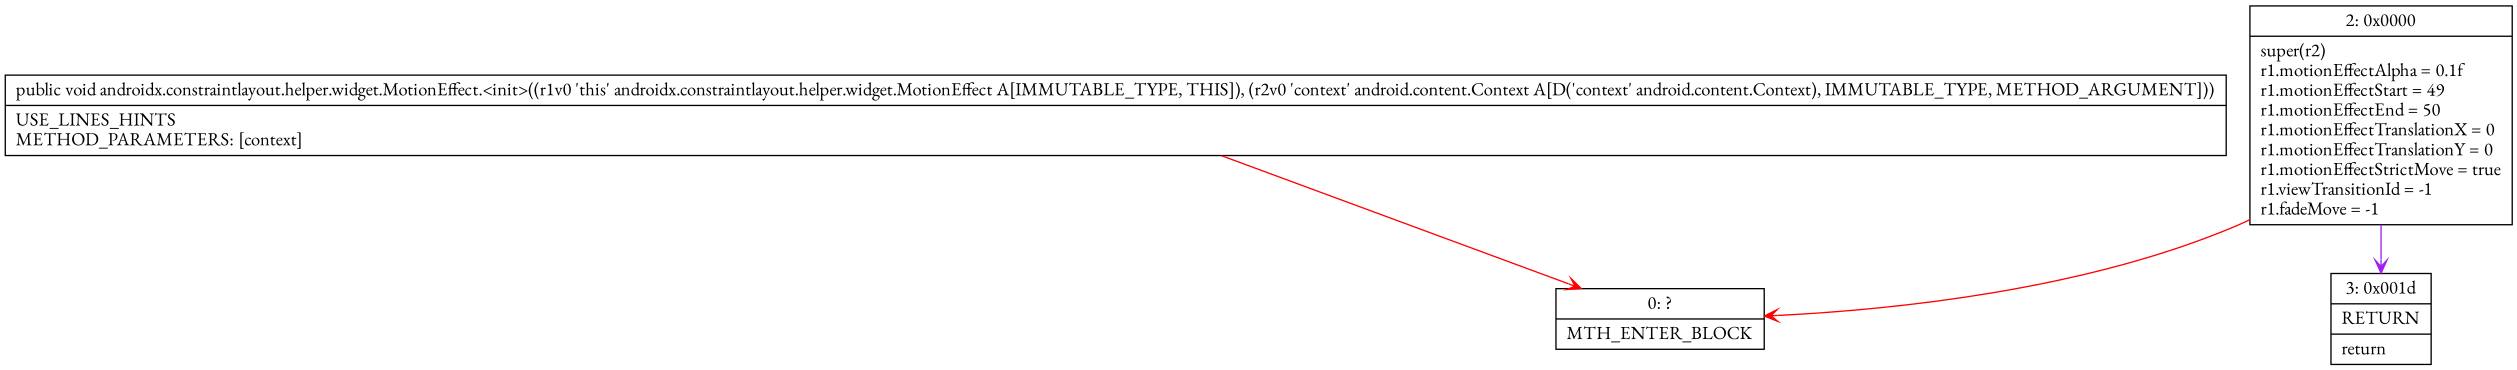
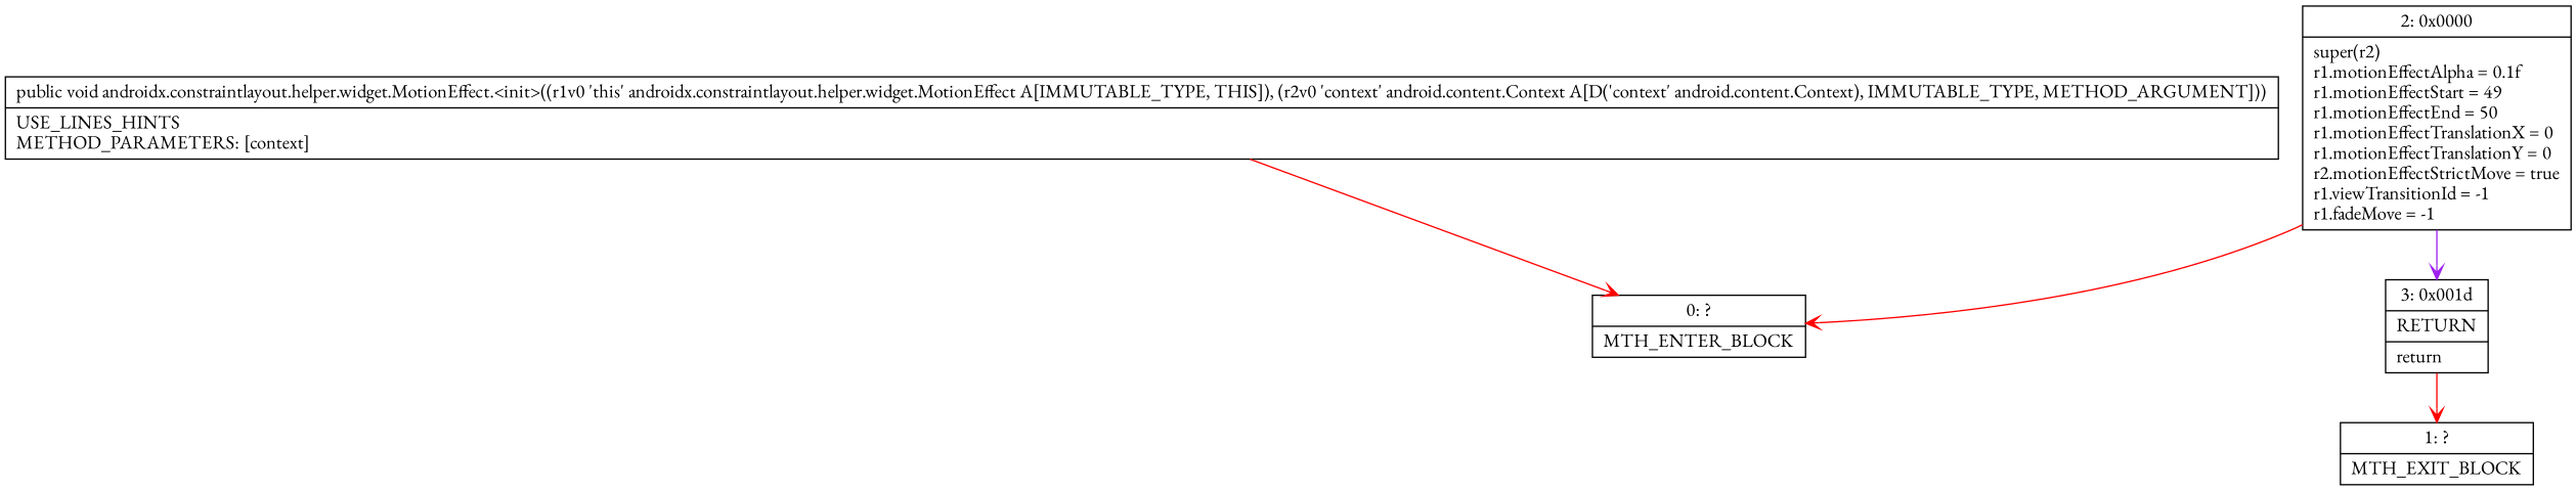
  digraph {
    fontname="EB Garamond"
    node [fontname="EB Garamond" shape=record]
    edge [arrowhead=vee color=red fontname="EB Garamond"]
    n1 [label="{0\:\ ?|MTH_ENTER_BLOCK\l}"]
-   n2 [label="{2\:\ 0x0000|super(r2)\lr1.motionEffectAlpha = 0.1f\lr1.motionEffectStart = 49\lr1.motionEffectEnd = 50\lr1.motionEffectTranslationX = 0\lr1.motionEffectTranslationY = 0\lr1.motionEffectStrictMove = true\lr1.viewTransitionId = \-1\lr1.fadeMove = \-1\l}"]
+   n2 [label="{2\:\ 0x0000|super(r2)\lr1.motionEffectAlpha = 0.1f\lr1.motionEffectStart = 49\lr1.motionEffectEnd = 50\lr1.motionEffectTranslationX = 0\lr1.motionEffectTranslationY = 0\lr2.motionEffectStrictMove = true\lr1.viewTransitionId = \-1\lr1.fadeMove = \-1\l}"]
    n3 [label="{3\:\ 0x001d|RETURN\l|return\l}"]
+   n4 [label="{1\:\ ?|MTH_EXIT_BLOCK\l}"]
    n5 [label="{public void androidx.constraintlayout.helper.widget.MotionEffect.\<init\>((r1v0 'this' androidx.constraintlayout.helper.widget.MotionEffect A[IMMUTABLE_TYPE, THIS]), (r2v0 'context' android.content.Context A[D('context' android.content.Context), IMMUTABLE_TYPE, METHOD_ARGUMENT]))  | USE_LINES_HINTS\lMETHOD_PARAMETERS: [context]\l}"]
    n2 -> n1
    n2 -> n3 [color=purple]
+   n3 -> n4
    n5 -> n1
  }
